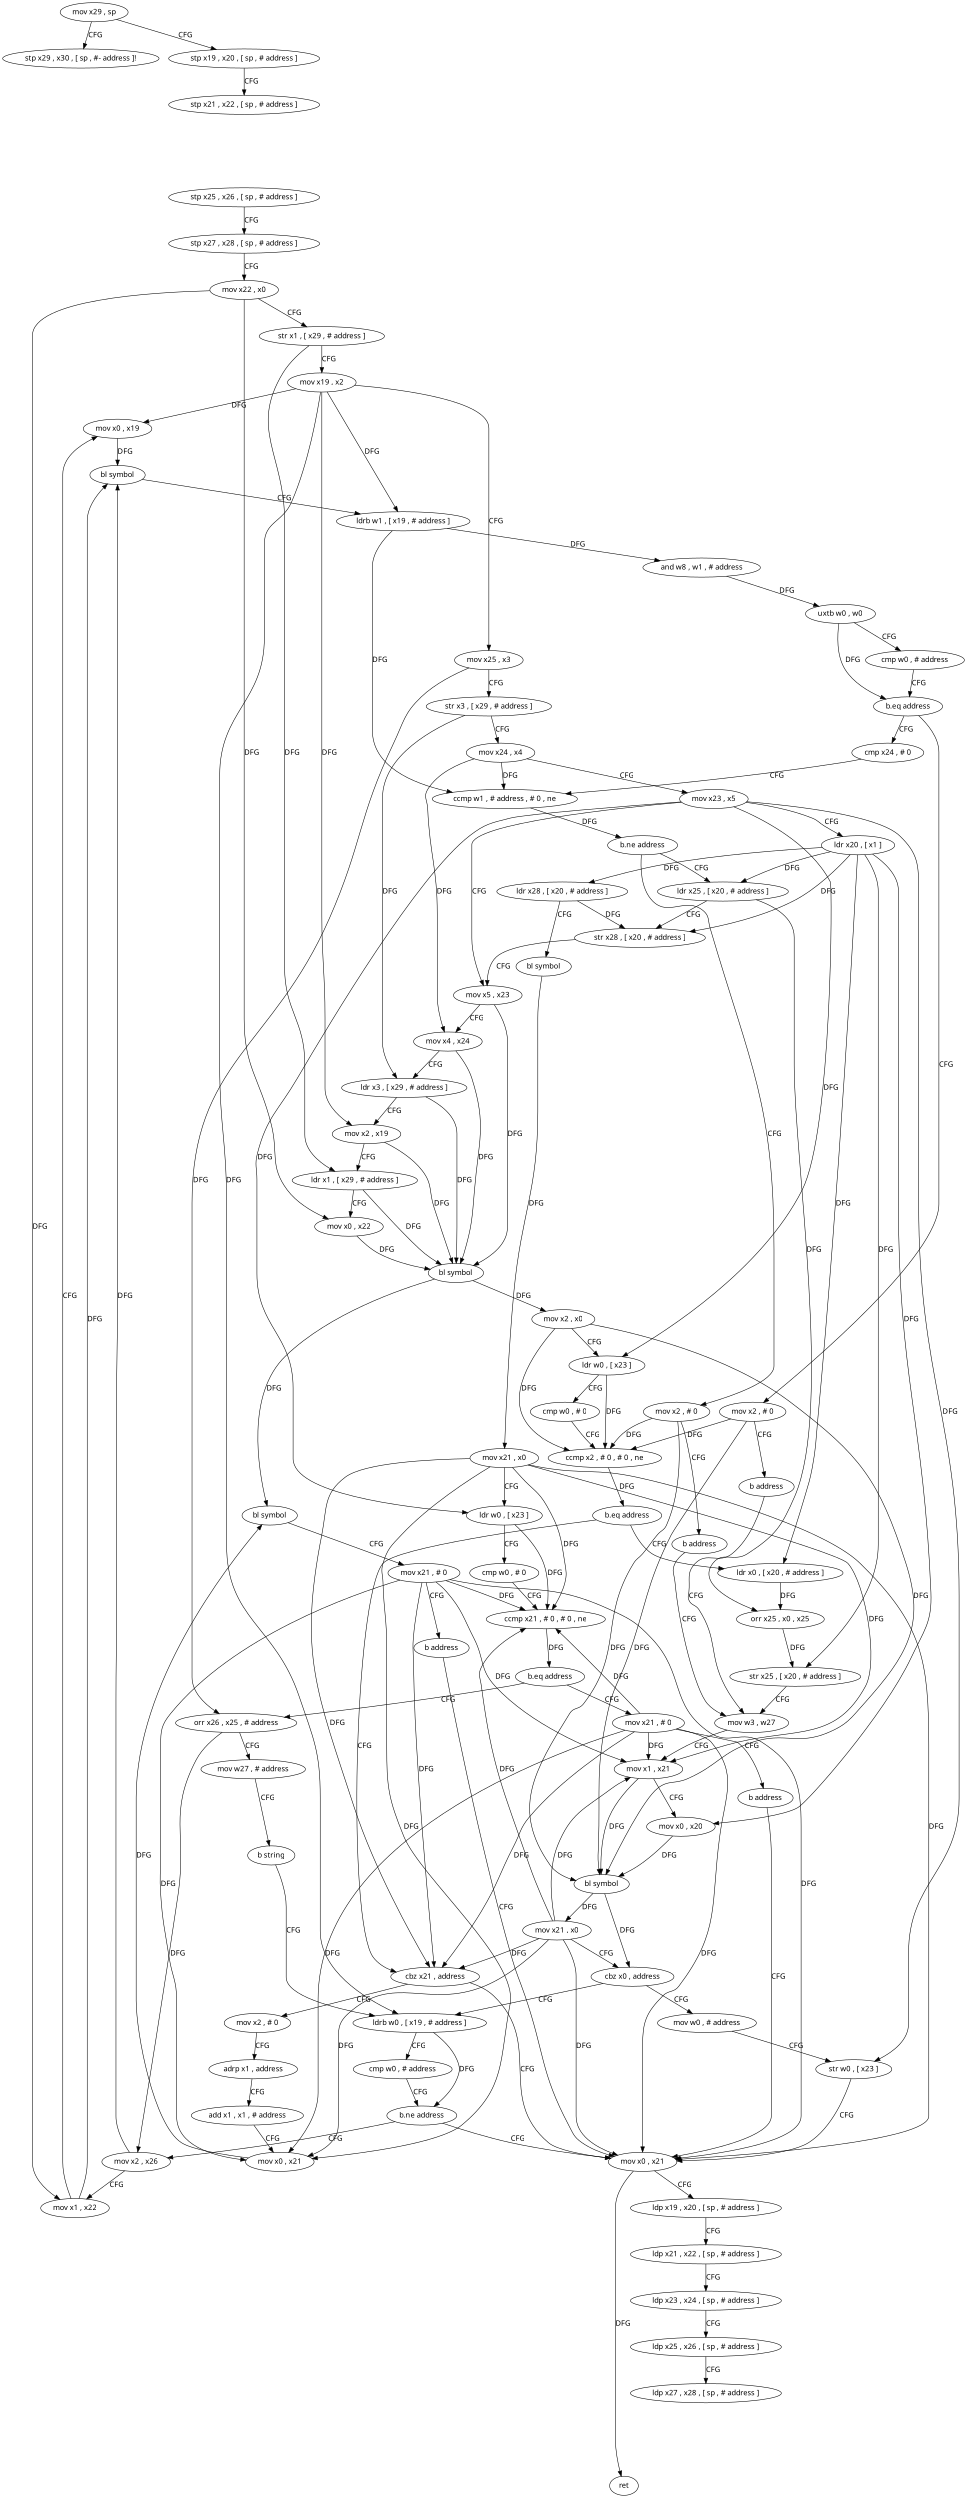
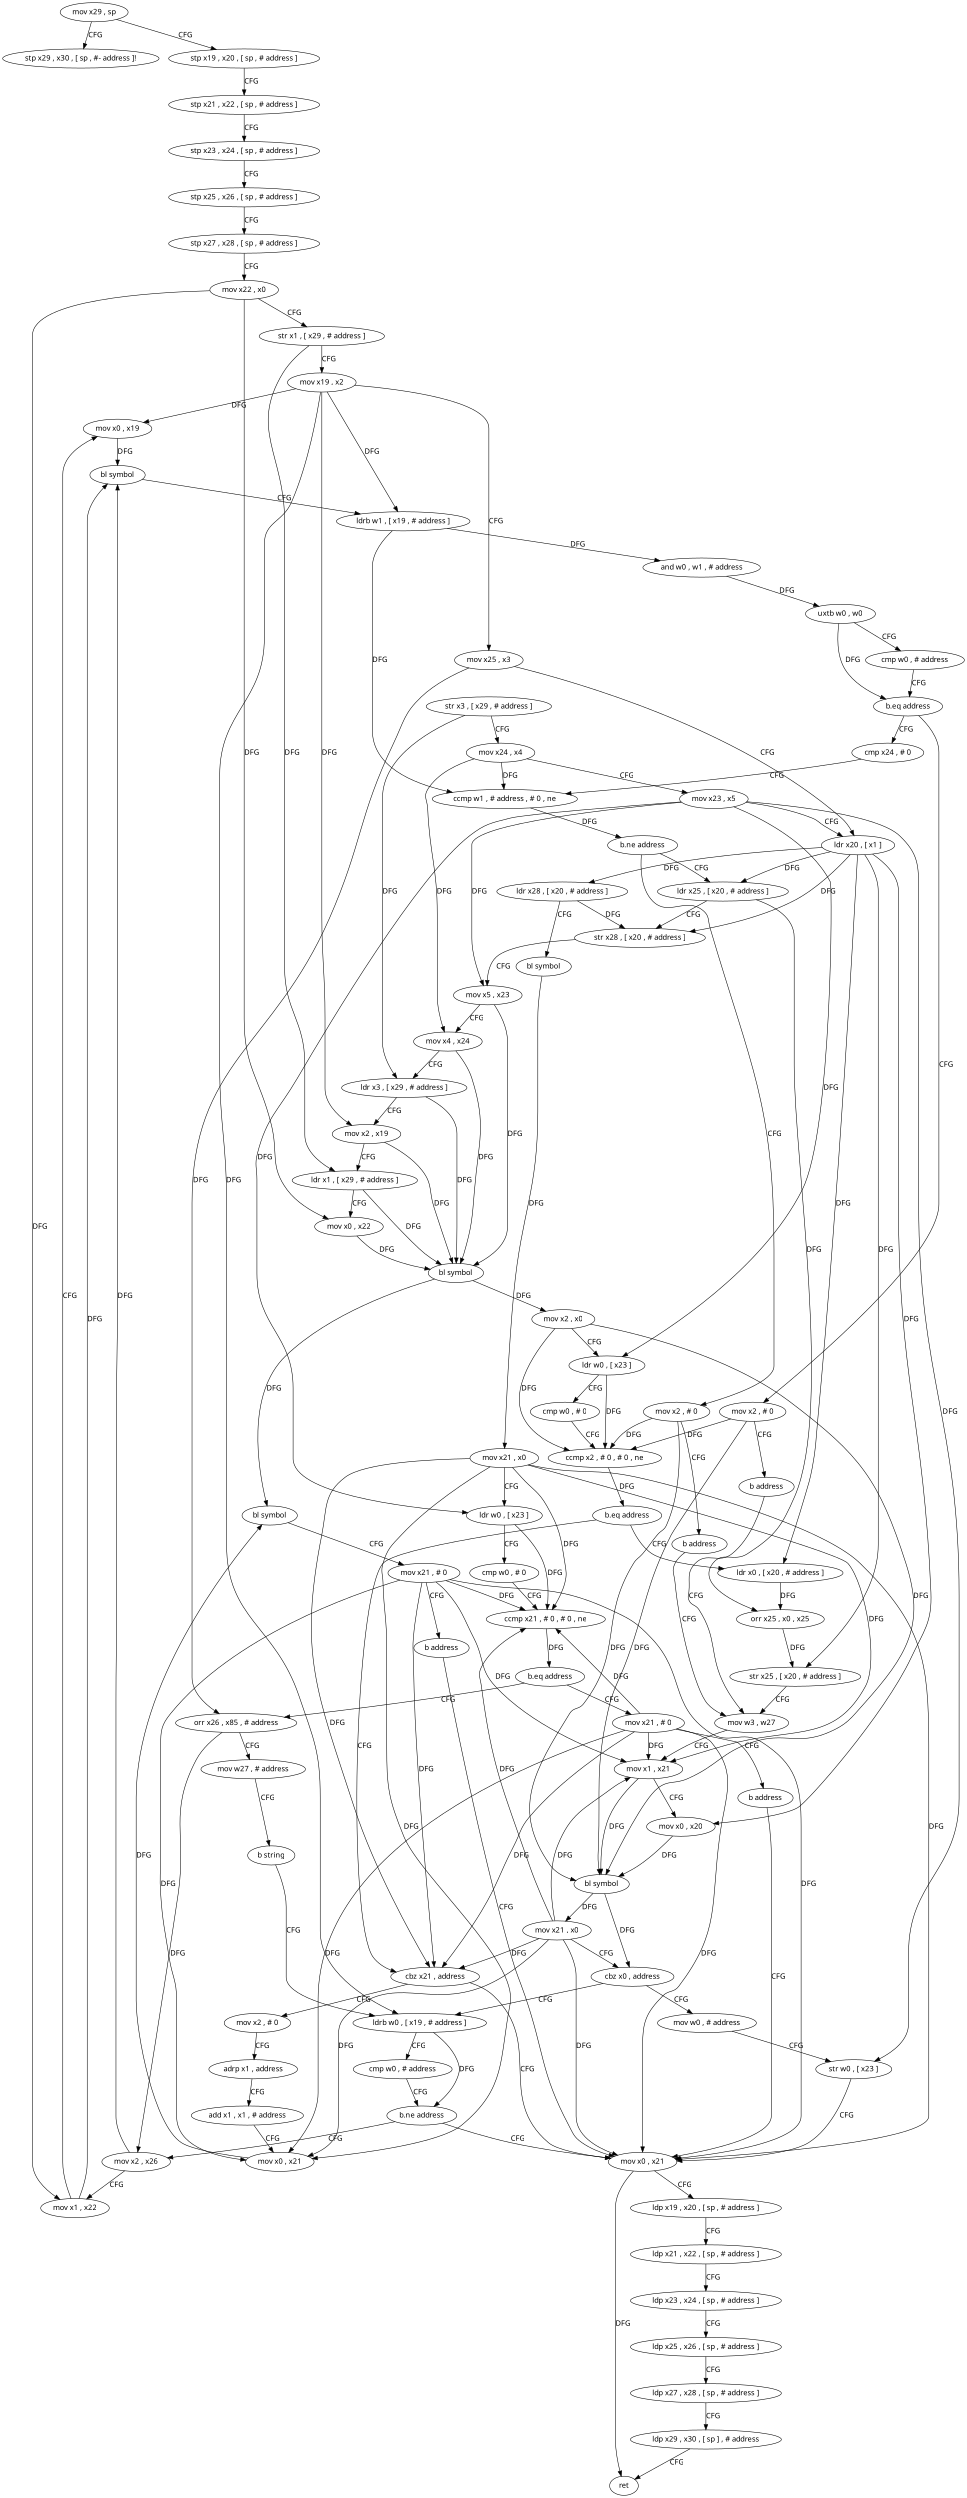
  digraph {
    fontname="Noto Sans"
    node [fontname="Noto Sans"]
    edge [fontname="Noto Sans"]
    n1 [label="stp x29 , x30 , [ sp , #- address ]!"]
    n2 [label="mov x29 , sp"]
    n3 [label="stp x19 , x20 , [ sp , # address ]"]
    n4 [label="stp x21 , x22 , [ sp , # address ]"]
+   n5 [label="stp x23 , x24 , [ sp , # address ]"]
    n6 [label="stp x25 , x26 , [ sp , # address ]"]
    n7 [label="stp x27 , x28 , [ sp , # address ]"]
    n8 [label="mov x22 , x0"]
    n9 [label="str x1 , [ x29 , # address ]"]
    n10 [label="mov x1 , x22"]
    n11 [label="mov x0 , x22"]
    n12 [label="mov x19 , x2"]
    n13 [label="ldr x1 , [ x29 , # address ]"]
    n14 [label="mov x0 , x19"]
    n15 [label="bl symbol"]
    n16 [label="bl symbol"]
    n17 [label="mov x25 , x3"]
    n18 [label="ldrb w0 , [ x19 , # address ]"]
    n19 [label="ldrb w1 , [ x19 , # address ]"]
    n20 [label="mov x2 , x19"]
    n21 [label="str x3 , [ x29 , # address ]"]
-   n22 [label="orr x26 , x25 , # address"]
+   n22 [label="orr x26 , x85 , # address"]
    n23 [label="cmp w0 , # address"]
    n24 [label="b.ne address"]
    n25 [label="ccmp w1 , # address , # 0 , ne"]
-   n26 [label="and w8 , w1 , # address"]
+   n26 [label="and w0 , w1 , # address"]
    n27 [label="mov x24 , x4"]
    n28 [label="ldr x3 , [ x29 , # address ]"]
    n29 [label="mov w27 , # address"]
    n30 [label="mov x2 , x26"]
    n31 [label="mov x23 , x5"]
    n32 [label="mov x4 , x24"]
    n33 [label="ldr x20 , [ x1 ]"]
    n34 [label="ldr w0 , [ x23 ]"]
    n35 [label="mov x5 , x23"]
    n36 [label="ldr w0 , [ x23 ]"]
    n37 [label="str w0 , [ x23 ]"]
    n38 [label="b.ne address"]
    n39 [label="ldr x28 , [ x20 , # address ]"]
    n40 [label="ldr x25 , [ x20 , # address ]"]
    n41 [label="mov x0 , x20"]
    n42 [label="str x28 , [ x20 , # address ]"]
    n43 [label="ldr x0 , [ x20 , # address ]"]
    n44 [label="str x25 , [ x20 , # address ]"]
    n45 [label="ccmp x21 , # 0 , # 0 , ne"]
    n46 [label="cmp w0 , # 0"]
    n47 [label="ccmp x2 , # 0 , # 0 , ne"]
    n48 [label="cmp w0 , # 0"]
    n49 [label="mov x0 , x21"]
    n50 [label="bl symbol"]
    n51 [label="orr x25 , x0 , x25"]
    n52 [label="bl symbol"]
    n53 [label="mov w3 , w27"]
    n54 [label="mov x21 , x0"]
    n55 [label="mov x1 , x21"]
    n56 [label="cbz x21 , address"]
    n57 [label="mov x0 , x21"]
    n58 [label="b.eq address"]
    n59 [label="ldp x19 , x20 , [ sp , # address ]"]
    n60 [label=ret]
    n61 [label="mov x2 , # 0"]
    n62 [label="bl symbol"]
    n63 [label="mov x21 , # 0"]
    n64 [label="b address"]
    n65 [label="b string"]
    n66 [label="ldp x21 , x22 , [ sp , # address ]"]
    n67 [label="ldp x23 , x24 , [ sp , # address ]"]
    n68 [label="ldp x25 , x26 , [ sp , # address ]"]
    n69 [label="ldp x27 , x28 , [ sp , # address ]"]
+   n70 [label="ldp x29 , x30 , [ sp ] , # address"]
    n71 [label="uxtb w0 , w0"]
    n72 [label="cmp w0 , # address"]
    n73 [label="b.eq address"]
    n74 [label="mov x2 , # 0"]
    n75 [label="cmp x24 , # 0"]
    n76 [label="b address"]
    n77 [label="mov x21 , x0"]
    n78 [label="cbz x0 , address"]
    n79 [label="b.eq address"]
    n80 [label="mov x2 , # 0"]
    n81 [label="b address"]
    n82 [label="mov w0 , # address"]
    n83 [label="mov x2 , x0"]
    n84 [label="mov x21 , # 0"]
    n85 [label="adrp x1 , address"]
    n86 [label="add x1 , x1 , # address"]
    n87 [label="b address"]
    n2 -> n1 [label=CFG]
    n2 -> n3 [label=CFG]
    n3 -> n4 [label=CFG]
+   n4 -> n5 [label=CFG]
+   n5 -> n6 [label=CFG]
    n6 -> n7 [label=CFG]
    n7 -> n8 [label=CFG]
    n8 -> n9 [label=CFG]
    n8 -> n10 [label=DFG]
    n8 -> n11 [label=DFG]
    n9 -> n12 [label=CFG]
    n9 -> n13 [label=DFG]
    n10 -> n14 [label=CFG]
    n10 -> n15 [label=DFG]
    n11 -> n16 [label=DFG]
    n12 -> n14 [label=DFG]
    n12 -> n17 [label=CFG]
    n12 -> n18 [label=DFG]
    n12 -> n19 [label=DFG]
    n12 -> n20 [label=DFG]
    n13 -> n11 [label=CFG]
    n13 -> n16 [label=DFG]
    n14 -> n15 [label=DFG]
    n15 -> n19 [label=CFG]
    n16 -> n62 [label=DFG]
    n16 -> n83 [label=DFG]
-   n17 -> n21 [label=CFG]
+   n17 -> n33 [label=CFG]
    n17 -> n22 [label=DFG]
    n18 -> n23 [label=CFG]
    n18 -> n24 [label=DFG]
    n19 -> n25 [label=DFG]
    n19 -> n26 [label=DFG]
    n20 -> n13 [label=CFG]
    n20 -> n16 [label=DFG]
    n21 -> n27 [label=CFG]
    n21 -> n28 [label=DFG]
    n22 -> n29 [label=CFG]
    n22 -> n30 [label=DFG]
    n23 -> n24 [label=CFG]
    n24 -> n30 [label=CFG]
    n24 -> n49 [label=CFG]
    n25 -> n38 [label=DFG]
    n26 -> n71 [label=DFG]
    n27 -> n25 [label=DFG]
    n27 -> n31 [label=CFG]
    n27 -> n32 [label=DFG]
    n28 -> n16 [label=DFG]
    n28 -> n20 [label=CFG]
    n29 -> n65 [label=CFG]
    n30 -> n10 [label=CFG]
    n30 -> n15 [label=DFG]
    n31 -> n33 [label=CFG]
    n31 -> n34 [label=DFG]
-   n31 -> n35 [label=CFG]
+   n31 -> n35 [label=DFG]
    n31 -> n36 [label=DFG]
    n31 -> n37 [label=DFG]
    n32 -> n16 [label=DFG]
    n32 -> n28 [label=CFG]
    n33 -> n39 [label=DFG]
    n33 -> n40 [label=DFG]
    n33 -> n41 [label=DFG]
    n33 -> n42 [label=DFG]
    n33 -> n43 [label=DFG]
    n33 -> n44 [label=DFG]
    n34 -> n45 [label=DFG]
    n34 -> n46 [label=CFG]
    n35 -> n16 [label=DFG]
    n35 -> n32 [label=CFG]
    n36 -> n47 [label=DFG]
    n36 -> n48 [label=CFG]
    n37 -> n49 [label=CFG]
    n38 -> n40 [label=CFG]
    n38 -> n80 [label=CFG]
    n39 -> n42 [label=DFG]
    n39 -> n50 [label=CFG]
    n40 -> n42 [label=CFG]
    n40 -> n51 [label=DFG]
    n41 -> n52 [label=DFG]
    n42 -> n35 [label=CFG]
    n43 -> n51 [label=DFG]
    n44 -> n53 [label=CFG]
    n45 -> n58 [label=DFG]
    n46 -> n45 [label=CFG]
    n47 -> n79 [label=DFG]
    n48 -> n47 [label=CFG]
    n49 -> n59 [label=CFG]
    n49 -> n60 [label=DFG]
    n50 -> n54 [label=DFG]
    n51 -> n44 [label=DFG]
    n52 -> n77 [label=DFG]
    n52 -> n78 [label=DFG]
    n53 -> n55 [label=CFG]
    n54 -> n34 [label=CFG]
    n54 -> n45 [label=DFG]
    n54 -> n49 [label=DFG]
    n54 -> n55 [label=DFG]
    n54 -> n56 [label=DFG]
    n54 -> n57 [label=DFG]
    n55 -> n41 [label=CFG]
    n55 -> n52 [label=DFG]
    n56 -> n49 [label=CFG]
    n56 -> n61 [label=CFG]
    n57 -> n62 [label=DFG]
    n58 -> n22 [label=CFG]
    n58 -> n63 [label=CFG]
    n59 -> n66 [label=CFG]
    n61 -> n85 [label=CFG]
    n62 -> n84 [label=CFG]
    n63 -> n45 [label=DFG]
    n63 -> n49 [label=DFG]
    n63 -> n55 [label=DFG]
    n63 -> n56 [label=DFG]
    n63 -> n57 [label=DFG]
    n63 -> n64 [label=CFG]
    n64 -> n49 [label=CFG]
    n65 -> n18 [label=CFG]
    n66 -> n67 [label=CFG]
    n67 -> n68 [label=CFG]
    n68 -> n69 [label=CFG]
+   n69 -> n70 [label=CFG]
+   n70 -> n60 [label=CFG]
    n71 -> n72 [label=CFG]
    n71 -> n73 [label=DFG]
    n72 -> n73 [label=CFG]
    n73 -> n74 [label=CFG]
    n73 -> n75 [label=CFG]
    n74 -> n47 [label=DFG]
    n74 -> n52 [label=DFG]
    n74 -> n76 [label=CFG]
    n75 -> n25 [label=CFG]
    n76 -> n53 [label=CFG]
    n77 -> n45 [label=DFG]
    n77 -> n49 [label=DFG]
    n77 -> n55 [label=DFG]
    n77 -> n56 [label=DFG]
    n77 -> n57 [label=DFG]
    n77 -> n78 [label=CFG]
    n78 -> n18 [label=CFG]
    n78 -> n82 [label=CFG]
    n79 -> n43 [label=CFG]
    n79 -> n56 [label=CFG]
    n80 -> n47 [label=DFG]
    n80 -> n52 [label=DFG]
    n80 -> n81 [label=CFG]
    n81 -> n53 [label=CFG]
    n82 -> n37 [label=CFG]
    n83 -> n36 [label=CFG]
    n83 -> n47 [label=DFG]
    n83 -> n52 [label=DFG]
    n84 -> n45 [label=DFG]
    n84 -> n49 [label=DFG]
    n84 -> n55 [label=DFG]
    n84 -> n56 [label=DFG]
    n84 -> n57 [label=DFG]
    n84 -> n87 [label=CFG]
    n85 -> n86 [label=CFG]
    n86 -> n57 [label=CFG]
    n87 -> n49 [label=CFG]
  }
